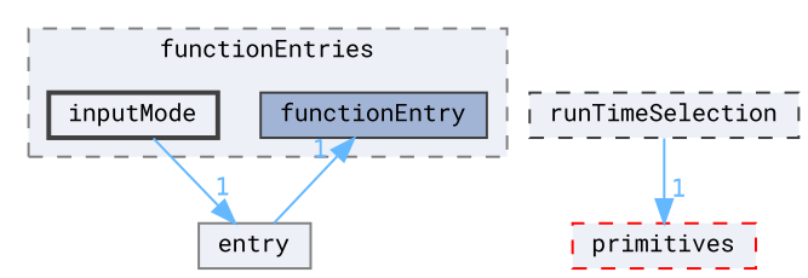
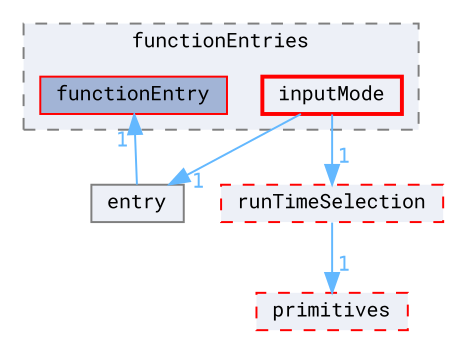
  digraph {
    compound=true
    fontname="Roboto Mono"
    node [color=grey25 fillcolor="#edf0f7" fontname="Roboto Mono" fontsize=10 shape=box style=filled]
    edge [color=steelblue1 fontcolor=steelblue1 fontname="Roboto Mono" fontsize=10 headlabel=1 labeldistance=1.5 labelfontname=Helvetica labelfontsize=10]
-   n1 [fillcolor="#a2b4d6" height=0.2 label=functionEntry width=0.4]
-   n2 [height=0.2 label=inputMode style="filled,bold" width=0.4]
+   n1 [color=red fillcolor="#a2b4d6" height=0.2 label=functionEntry width=0.4]
+   n2 [color=red height=0.2 label=inputMode style="filled,bold" width=0.4]
    n3 [color=grey50 height=0.2 label=entry width=0.4]
-   n4 [height=0.2 label=runTimeSelection style="filled,dashed" width=0.4]
+   n4 [color=red height=0.2 label=runTimeSelection style="filled,dashed" width=0.4]
    n5 [color=red height=0.2 label=primitives style="filled,dashed" width=0.4]
    subgraph cluster_1 {
      bgcolor="#edf0f7"
      fontsize=10
      label=functionEntries
      pencolor=grey50
      style="filled,dashed"
      n1
      n2
    }
    n2 -> n3
+   n2 -> n4
    n3 -> n1
    n4 -> n5
  }
